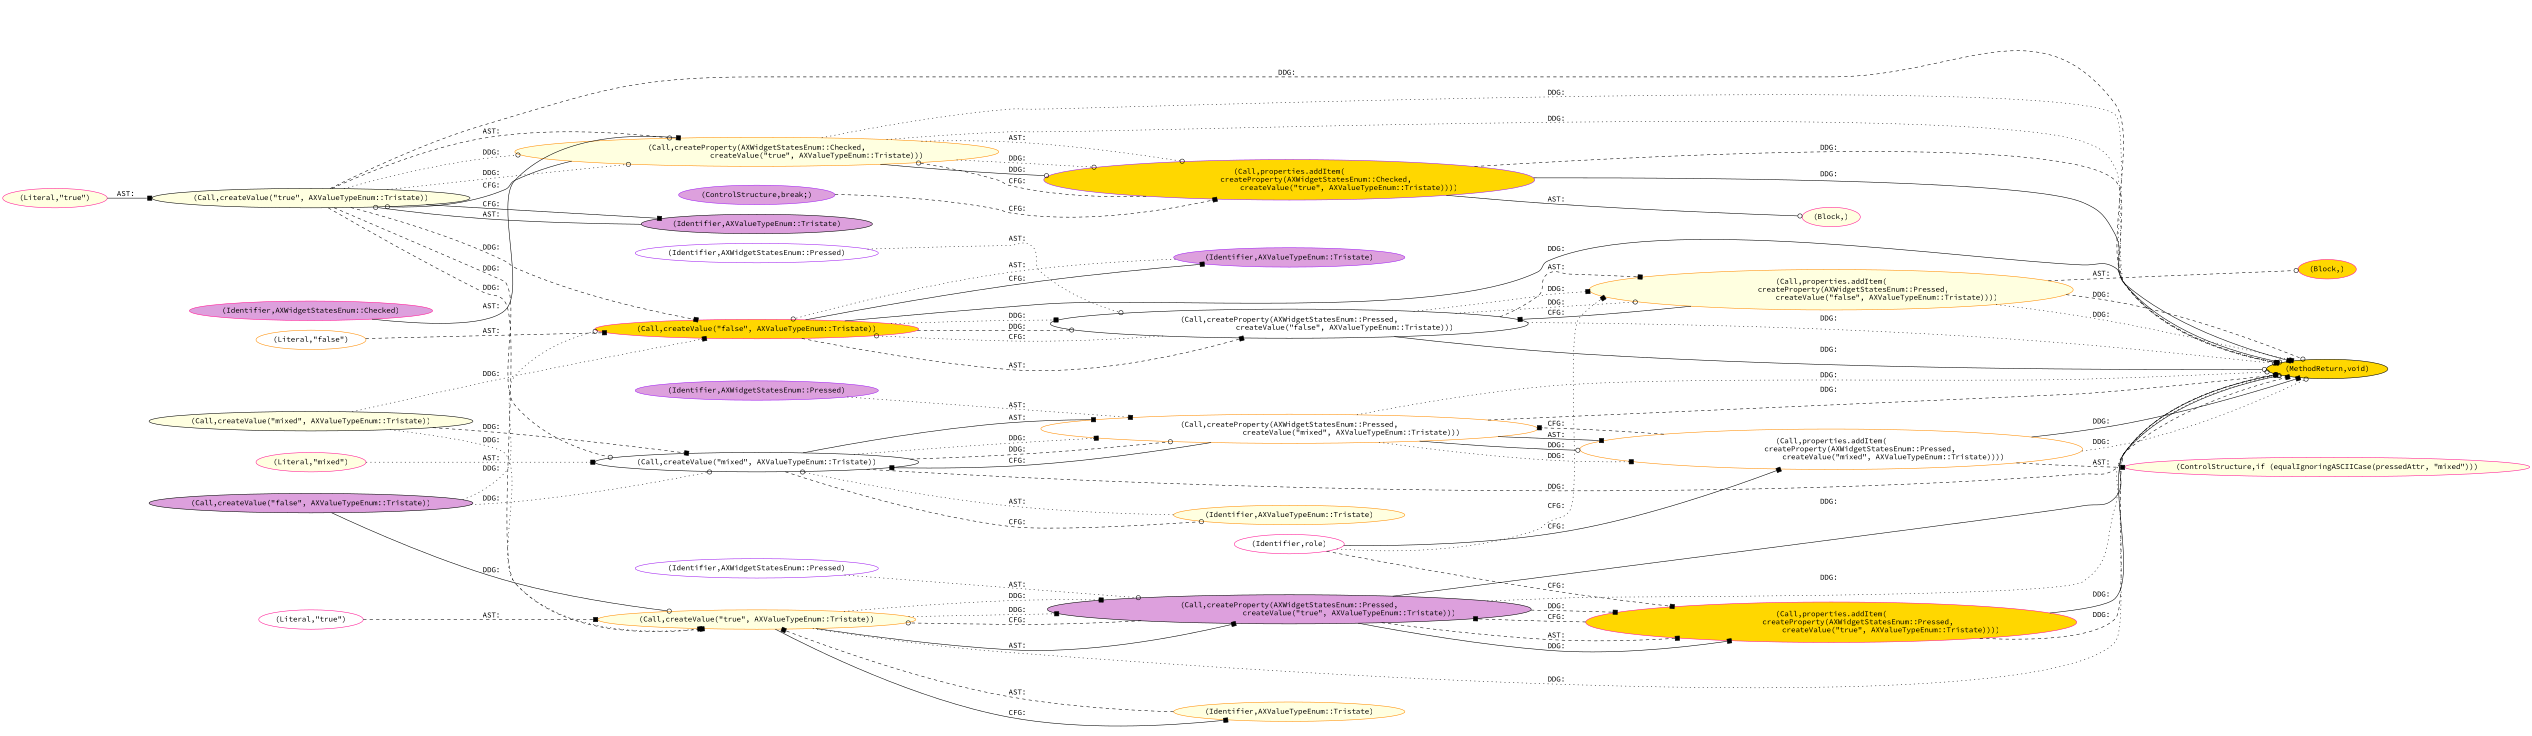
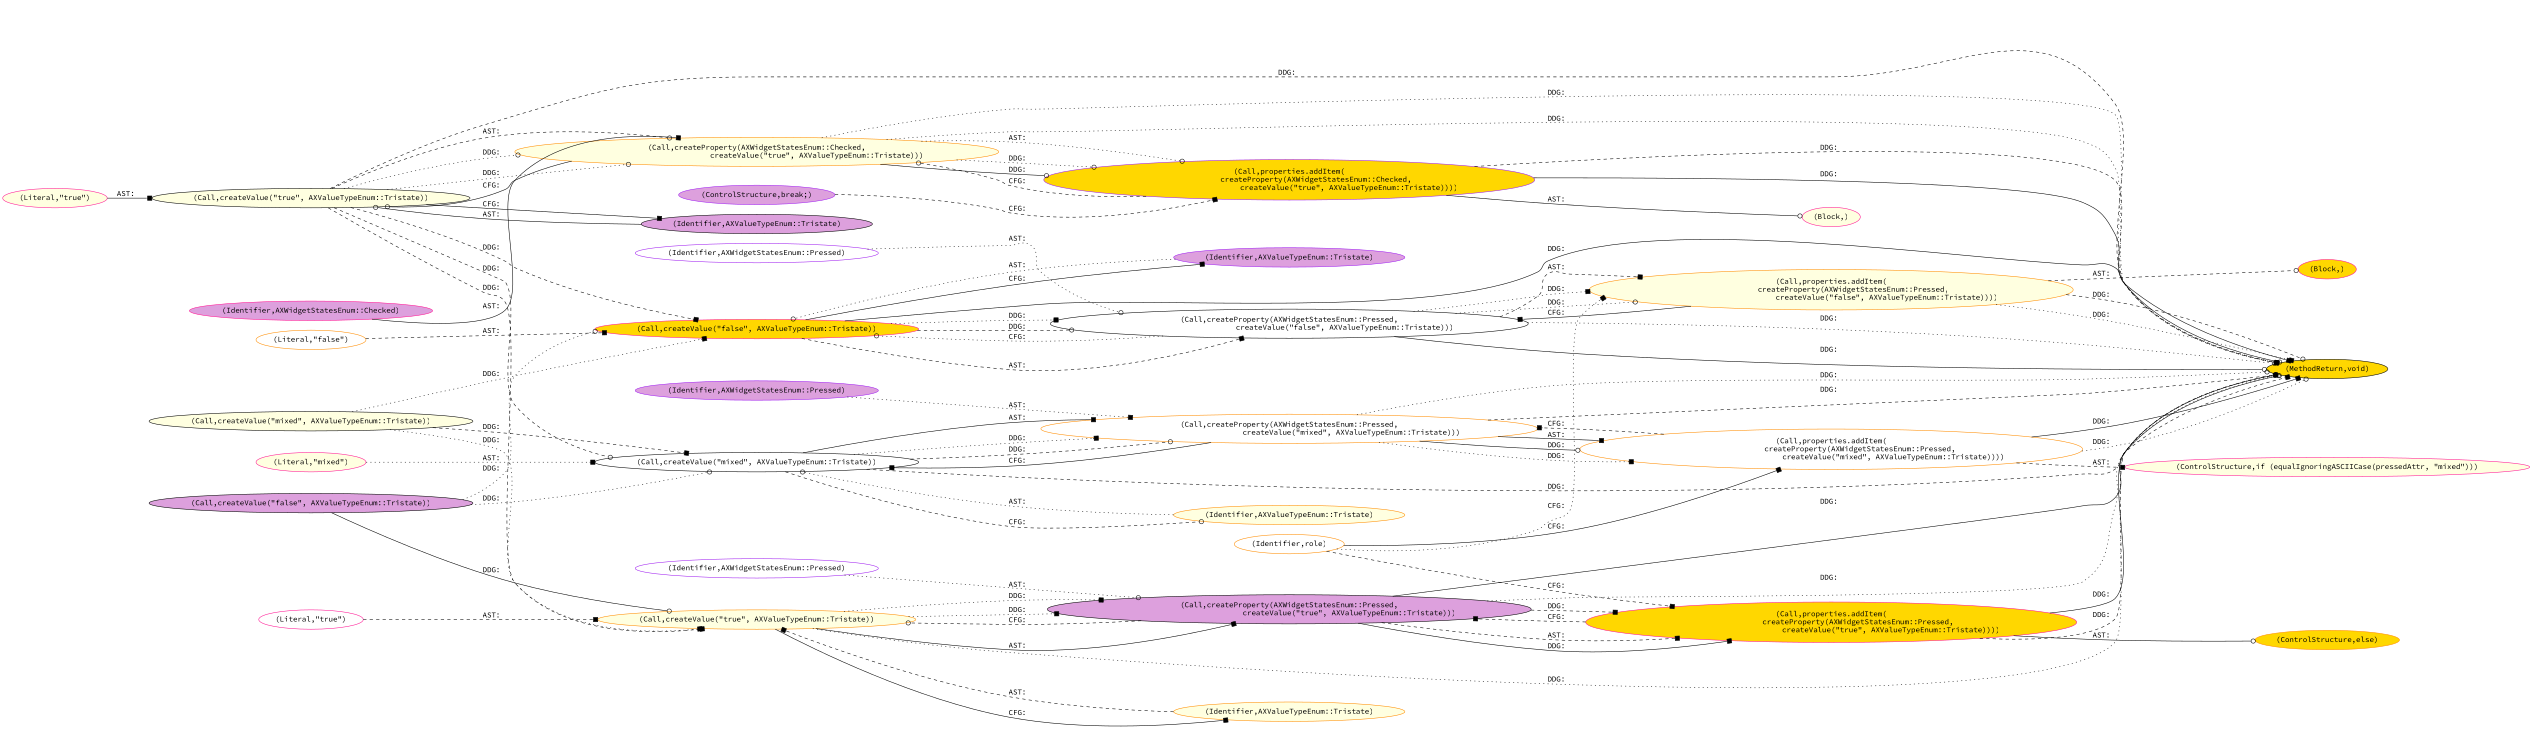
  digraph {
    fontname="Source Code Pro"
    rankdir=LR
    node [color=deeppink fillcolor=lightyellow fontname="Source Code Pro" style=filled]
    edge [arrowhead=box fontname="Source Code Pro" style=dotted]
    n1 [color=black label="(Call,createValue(\"true\", AXValueTypeEnum::Tristate))"]
    n2 [color=darkorange label="(Call,createProperty(AXWidgetStatesEnum::Checked,\n                           createValue(\"true\", AXValueTypeEnum::Tristate)))"]
    n3 [fillcolor=gold label="(Call,createValue(\"false\", AXValueTypeEnum::Tristate))"]
    n4 [color=black fillcolor=white label="(Call,createValue(\"mixed\", AXValueTypeEnum::Tristate))"]
    n5 [color=darkorange label="(Call,createValue(\"true\", AXValueTypeEnum::Tristate))"]
    n6 [color=black fillcolor=gold label="(MethodReturn,void)"]
    n7 [color=black fillcolor=plum label="(Identifier,AXValueTypeEnum::Tristate)"]
    n8 [color=purple fillcolor=gold label="(Call,properties.addItem(\n            createProperty(AXWidgetStatesEnum::Checked,\n                           createValue(\"true\", AXValueTypeEnum::Tristate))))"]
    n9 [color=black fillcolor=white label="(Call,createProperty(AXWidgetStatesEnum::Pressed,\n                         createValue(\"false\", AXValueTypeEnum::Tristate)))"]
    n10 [color=purple fillcolor=plum label="(Identifier,AXValueTypeEnum::Tristate)"]
    n11 [color=darkorange fillcolor=white label="(Call,createProperty(AXWidgetStatesEnum::Pressed,\n                            createValue(\"mixed\", AXValueTypeEnum::Tristate)))"]
    n12 [color=darkorange label="(Identifier,AXValueTypeEnum::Tristate)"]
    n13 [color=black fillcolor=plum label="(Call,createProperty(AXWidgetStatesEnum::Pressed,\n                           createValue(\"true\", AXValueTypeEnum::Tristate)))"]
    n14 [color=darkorange label="(Identifier,AXValueTypeEnum::Tristate)"]
    n15 [label="(Block,)"]
    n16 [color=darkorange label="(Call,properties.addItem(\n          createProperty(AXWidgetStatesEnum::Pressed,\n                         createValue(\"false\", AXValueTypeEnum::Tristate))))"]
    n17 [fillcolor=gold label="(Block,)"]
    n18 [color=darkorange fillcolor=white label="(Call,properties.addItem(\n             createProperty(AXWidgetStatesEnum::Pressed,\n                            createValue(\"mixed\", AXValueTypeEnum::Tristate))))"]
    n19 [label="(ControlStructure,if (equalIgnoringASCIICase(pressedAttr, \"mixed\")))"]
    n20 [fillcolor=gold label="(Call,properties.addItem(\n            createProperty(AXWidgetStatesEnum::Pressed,\n                           createValue(\"true\", AXValueTypeEnum::Tristate))))"]
+   n21 [color=darkorange fillcolor=gold label="(ControlStructure,else)"]
    n22 [fillcolor=white label="(Literal,\"true\")"]
    n23 [color=purple fillcolor=white label="(Identifier,AXWidgetStatesEnum::Pressed)"]
    n24 [color=purple fillcolor=plum label="(Identifier,AXWidgetStatesEnum::Pressed)"]
    n25 [color=purple fillcolor=white label="(Identifier,AXWidgetStatesEnum::Pressed)"]
    n26 [color=black label="(Call,createValue(\"mixed\", AXValueTypeEnum::Tristate))"]
-   n27 [fillcolor=white label="(Identifier,role)"]
+   n27 [color=darkorange fillcolor=white label="(Identifier,role)"]
    n28 [color=darkorange fillcolor=white label="(Literal,\"false\")"]
    n29 [label="(Literal,\"true\")"]
    n30 [label="(Literal,\"mixed\")"]
    n31 [color=black fillcolor=plum label="(Call,createValue(\"false\", AXValueTypeEnum::Tristate))"]
    n32 [fillcolor=plum label="(Identifier,AXWidgetStatesEnum::Checked)"]
    n33 [color=purple fillcolor=plum label="(ControlStructure,break;)"]
    n1 -> n2 [arrowhead=odot label="AST: " style=dashed]
    n1 -> n2 [arrowhead=odot label="DDG: "]
    n1 -> n2 [arrowhead=odot label="DDG: "]
    n1 -> n3 [label="DDG: " style=dashed]
    n1 -> n4 [arrowhead=odot label="DDG: " style=dashed]
    n1 -> n5 [label="DDG: " style=dashed]
    n1 -> n6 [arrowhead=odot label="DDG: " style=dashed]
    n1 -> n7 [label="CFG: " style=solid]
    n2 -> n1 [arrowhead=odot label="CFG: " style=solid]
    n2 -> n6 [label="DDG: "]
    n2 -> n6 [label="DDG: "]
    n2 -> n8 [arrowhead=odot label="AST: "]
    n2 -> n8 [arrowhead=odot label="DDG: "]
    n2 -> n8 [arrowhead=odot label="DDG: " style=solid]
    n3 -> n6 [label="DDG: " style=solid]
    n3 -> n9 [label="AST: " style=dashed]
    n3 -> n9 [label="DDG: "]
    n3 -> n9 [arrowhead=odot label="DDG: " style=dashed]
    n3 -> n10 [label="CFG: " style=solid]
    n4 -> n6 [label="DDG: " style=dashed]
    n4 -> n11 [label="AST: " style=solid]
    n4 -> n11 [label="DDG: "]
    n4 -> n11 [arrowhead=odot label="DDG: " style=dashed]
    n4 -> n12 [arrowhead=odot label="CFG: " style=dashed]
    n5 -> n6 [arrowhead=odot label="DDG: "]
    n5 -> n13 [label="AST: " style=solid]
    n5 -> n13 [label="DDG: "]
    n5 -> n13 [label="DDG: "]
    n5 -> n14 [label="CFG: " style=solid]
    n7 -> n1 [arrowhead=odot label="AST: " style=solid]
    n8 -> n2 [arrowhead=odot label="CFG: " style=dashed]
    n8 -> n6 [arrowhead=odot label="DDG: " style=dashed]
    n8 -> n6 [arrowhead=odot label="DDG: " style=solid]
    n8 -> n15 [arrowhead=odot label="AST: " style=solid]
    n9 -> n3 [arrowhead=odot label="CFG: "]
    n9 -> n6 [arrowhead=odot label="DDG: "]
    n9 -> n6 [arrowhead=odot label="DDG: " style=solid]
    n9 -> n16 [label="AST: " style=dashed]
    n9 -> n16 [label="DDG: "]
    n9 -> n16 [arrowhead=odot label="DDG: "]
    n10 -> n3 [arrowhead=odot label="AST: "]
    n11 -> n4 [label="CFG: " style=solid]
    n11 -> n6 [arrowhead=odot label="DDG: "]
    n11 -> n6 [arrowhead=odot label="DDG: " style=dashed]
    n11 -> n18 [label="AST: " style=solid]
    n11 -> n18 [arrowhead=odot label="DDG: " style=solid]
    n11 -> n18 [label="DDG: "]
    n12 -> n4 [arrowhead=odot label="AST: "]
    n13 -> n5 [arrowhead=odot label="CFG: " style=dashed]
    n13 -> n6 [arrowhead=odot label="DDG: " style=solid]
    n13 -> n6 [arrowhead=odot label="DDG: "]
    n13 -> n20 [label="AST: " style=dashed]
    n13 -> n20 [label="DDG: " style=solid]
    n13 -> n20 [label="DDG: " style=dashed]
    n14 -> n5 [label="AST: " style=dashed]
    n16 -> n6 [arrowhead=odot label="DDG: " style=dashed]
    n16 -> n6 [label="DDG: "]
    n16 -> n9 [label="CFG: " style=solid]
    n16 -> n17 [arrowhead=odot label="AST: " style=dashed]
    n18 -> n6 [arrowhead=odot label="DDG: "]
    n18 -> n6 [label="DDG: " style=solid]
    n18 -> n11 [label="CFG: " style=dashed]
    n18 -> n19 [label="AST: " style=dashed]
    n20 -> n6 [arrowhead=odot label="DDG: " style=dashed]
    n20 -> n6 [label="DDG: " style=solid]
    n20 -> n13 [label="CFG: " style=dashed]
+   n20 -> n21 [arrowhead=odot label="AST: " style=solid]
    n22 -> n5 [label="AST: " style=dashed]
    n23 -> n13 [arrowhead=odot label="AST: "]
    n24 -> n11 [label="AST: "]
    n25 -> n9 [arrowhead=odot label="AST: "]
    n26 -> n3 [label="DDG: "]
    n26 -> n4 [label="DDG: " style=dashed]
    n26 -> n5 [label="DDG: "]
    n27 -> n16 [label="CFG: "]
    n27 -> n18 [label="CFG: " style=solid]
    n27 -> n20 [label="CFG: " style=dashed]
    n28 -> n3 [label="AST: " style=dashed]
    n29 -> n1 [label="AST: " style=solid]
    n30 -> n4 [label="AST: "]
    n31 -> n3 [arrowhead=odot label="DDG: "]
    n31 -> n4 [arrowhead=odot label="DDG: "]
    n31 -> n5 [arrowhead=odot label="DDG: " style=solid]
    n32 -> n2 [label="AST: " style=solid]
    n33 -> n8 [label="CFG: " style=dashed]
  }
